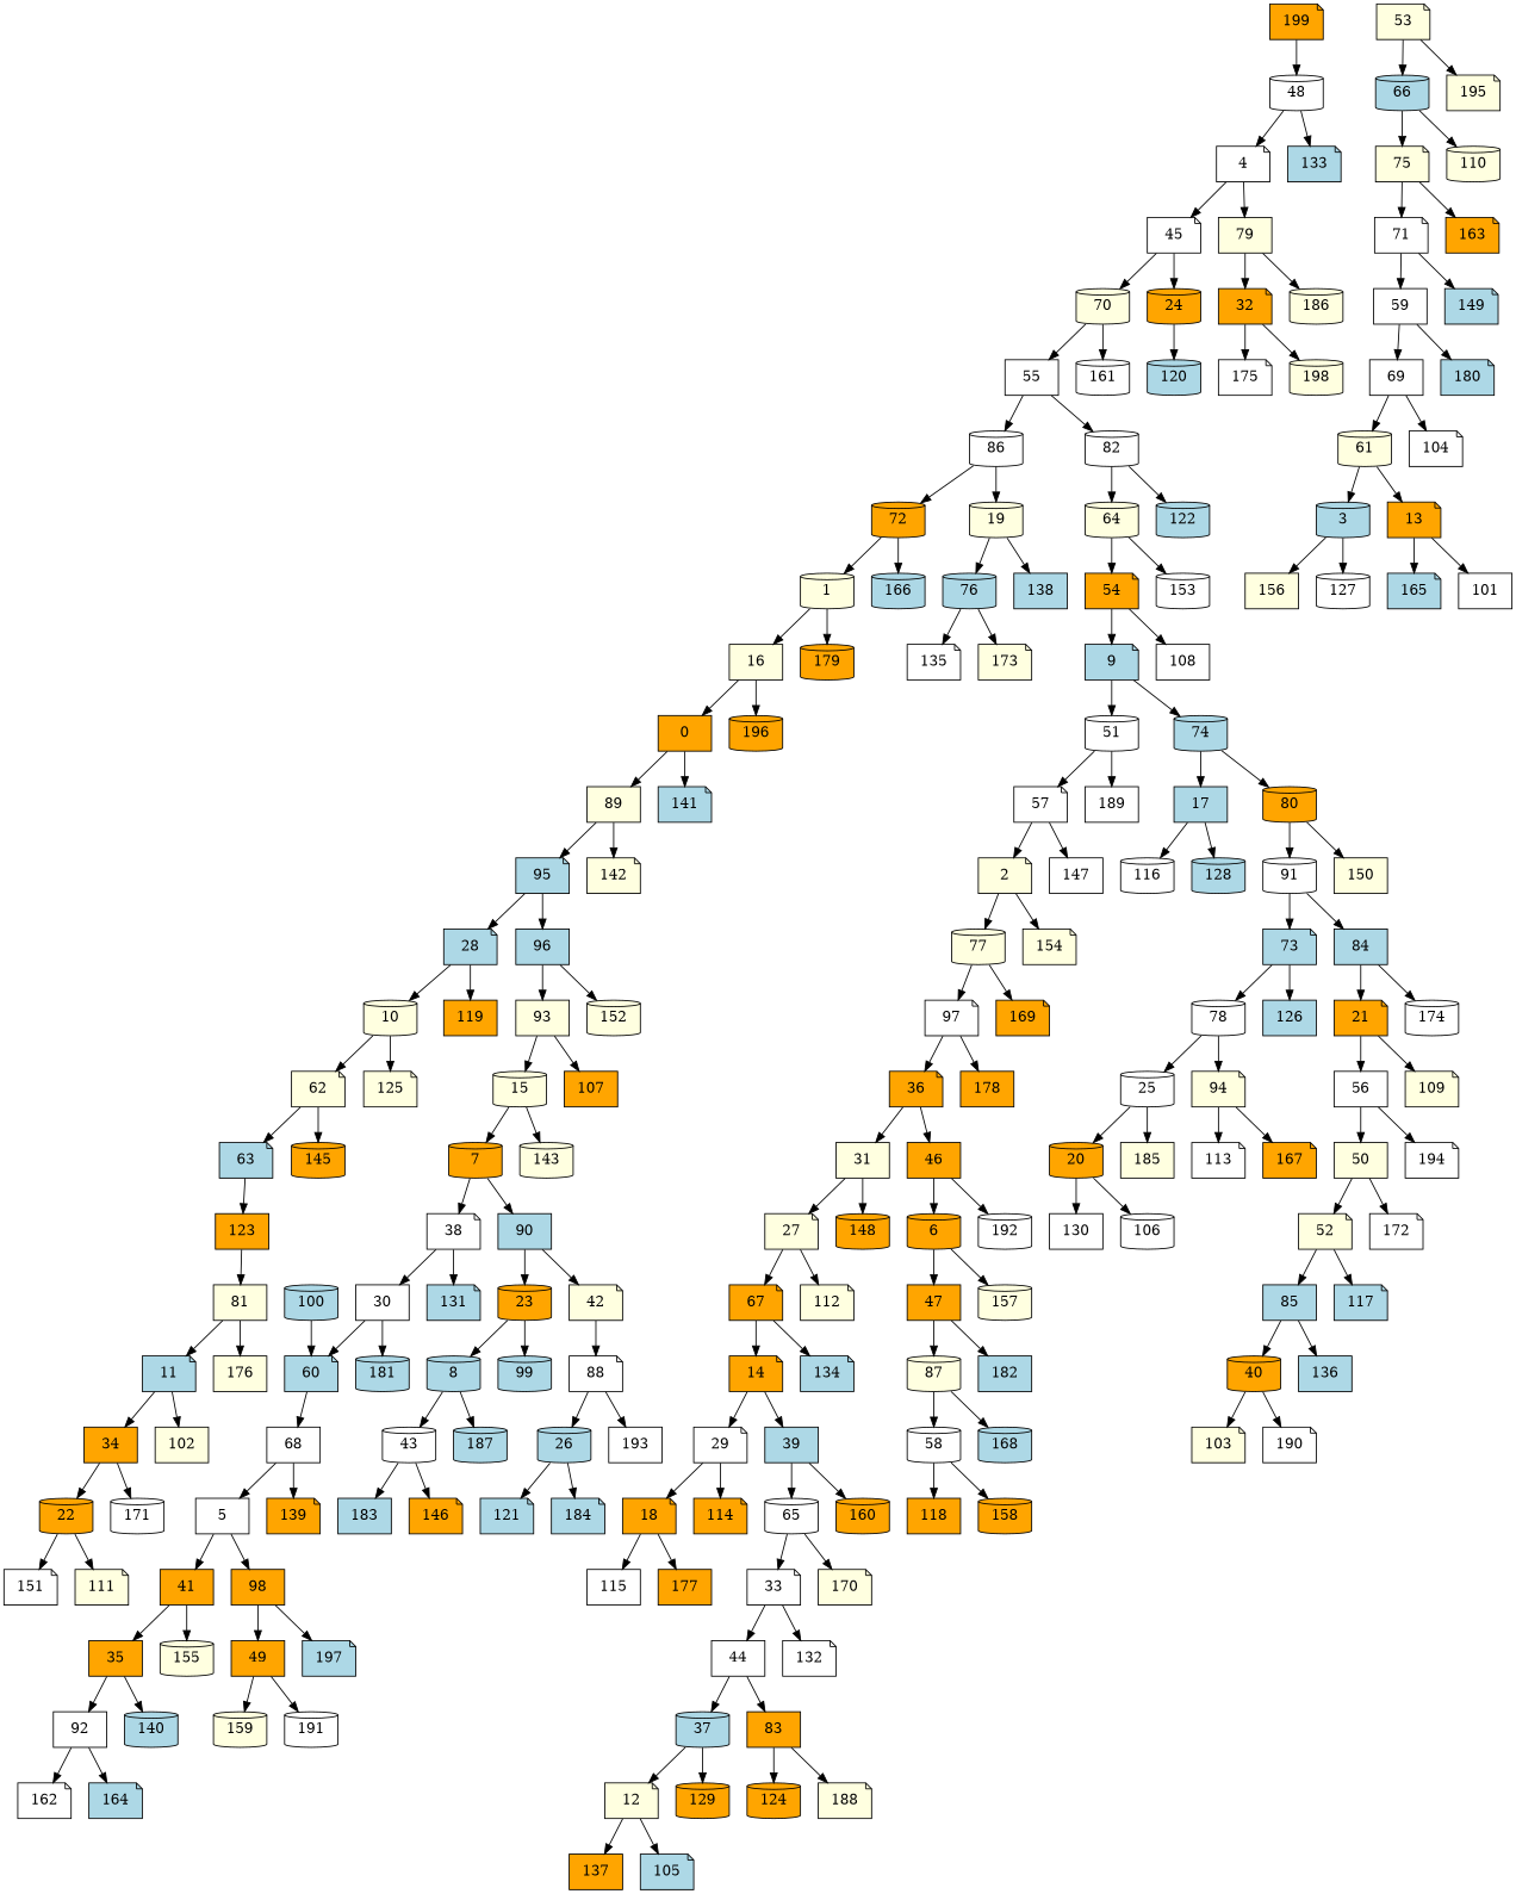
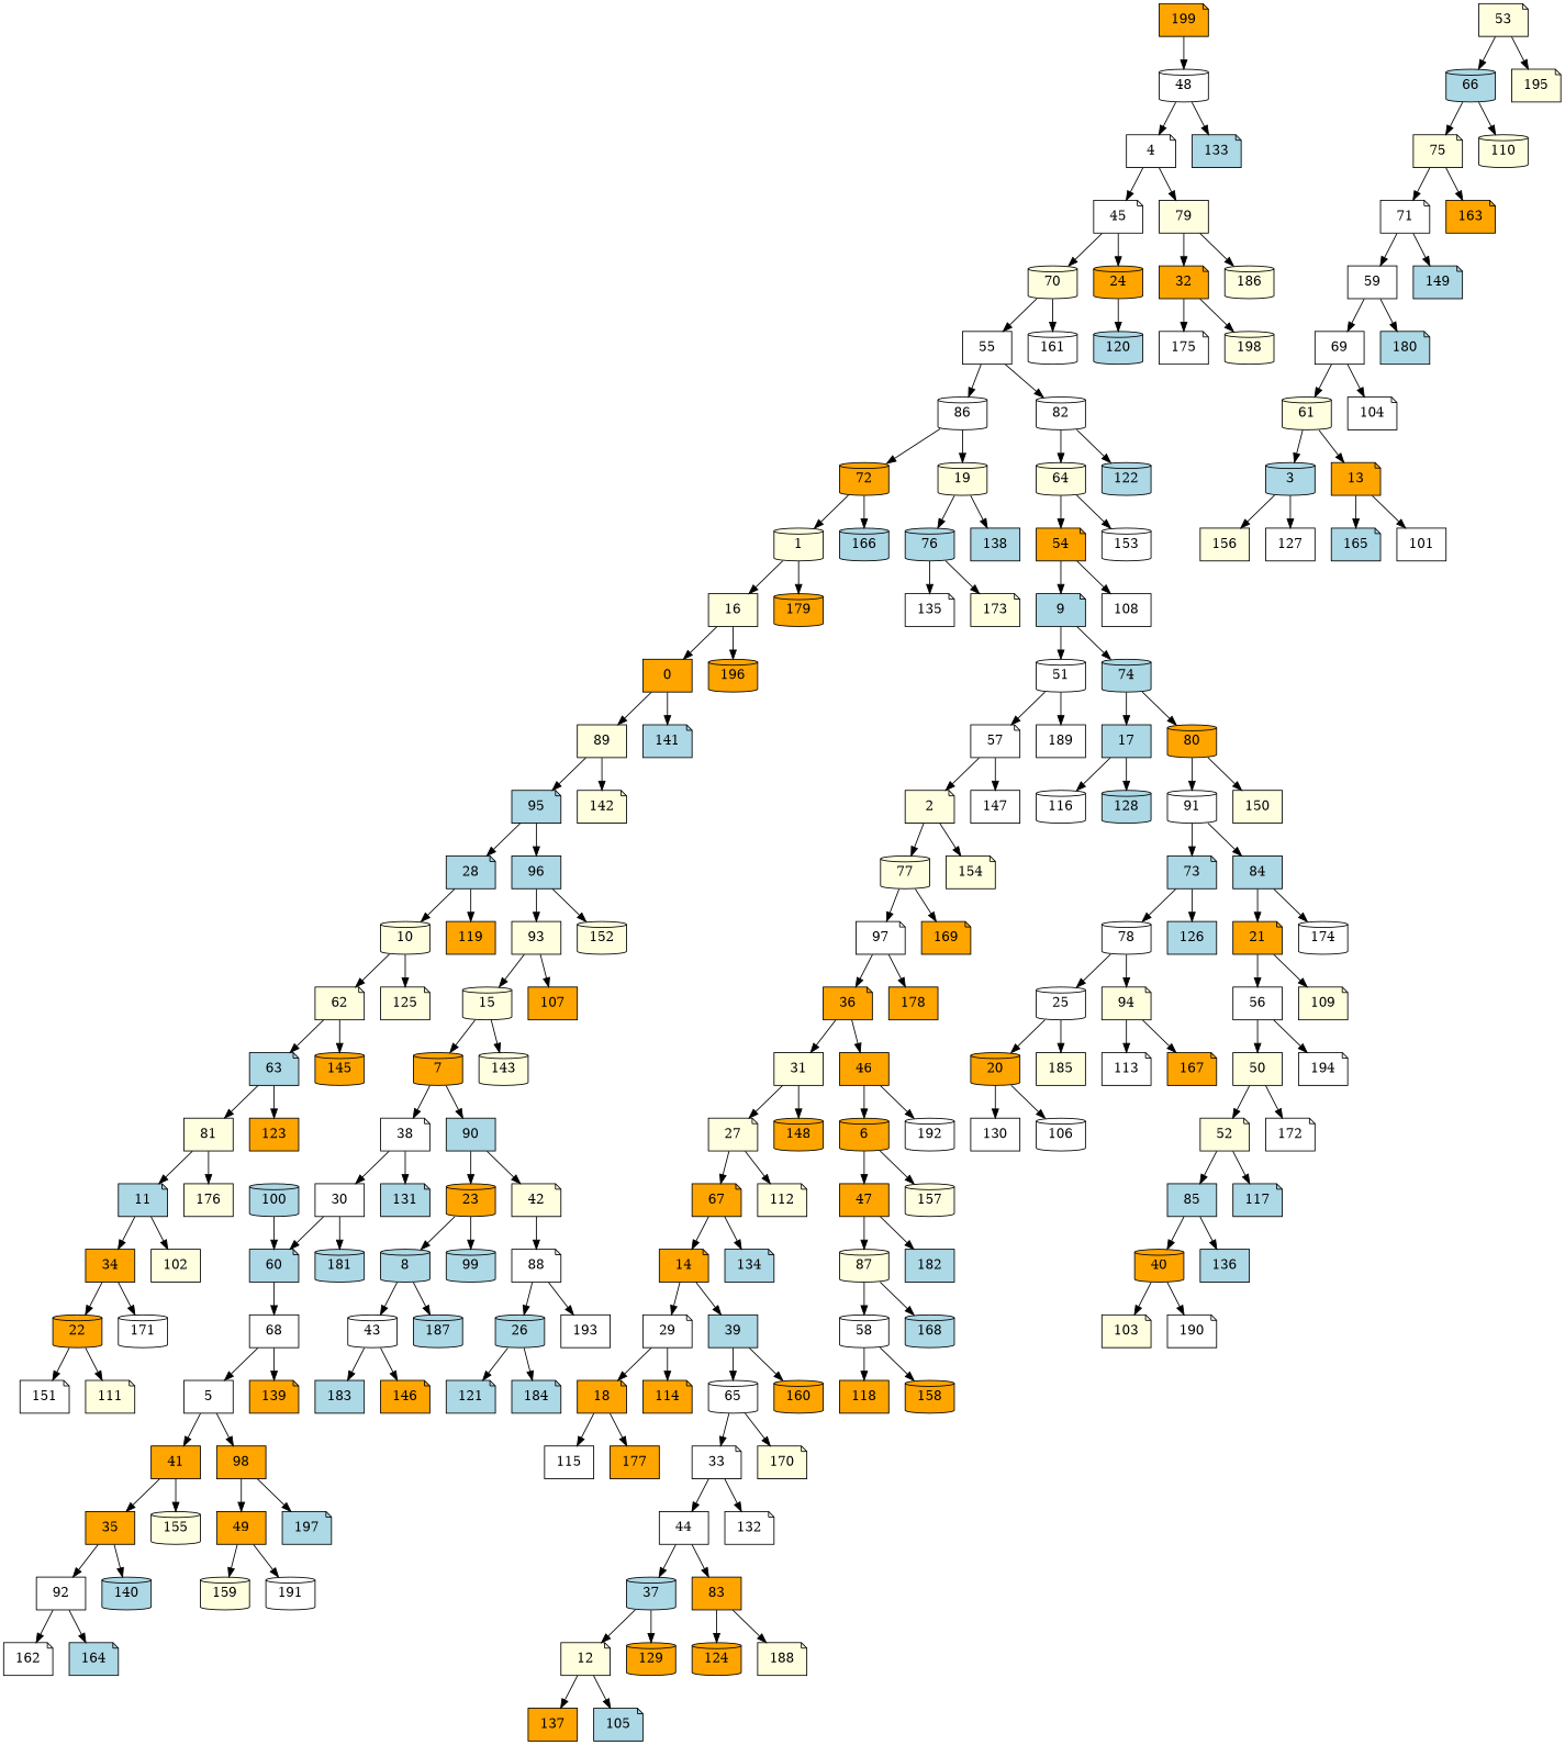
  digraph {
    node [fillcolor=white shape=note style=filled]
    n1 [fillcolor=orange label=0 shape=box]
    n2 [fillcolor=lightyellow label=89 shape=box]
    n3 [fillcolor=lightblue label=141]
    n4 [fillcolor=lightblue label=95]
    n5 [fillcolor=lightyellow label=142]
    n6 [fillcolor=lightyellow label=1 shape=cylinder]
    n7 [fillcolor=lightyellow label=16 shape=box]
    n8 [fillcolor=orange label=179 shape=cylinder]
    n9 [fillcolor=orange label=196 shape=cylinder]
    n10 [fillcolor=lightyellow label=2]
    n11 [fillcolor=lightyellow label=77 shape=cylinder]
    n12 [fillcolor=lightyellow label=154]
    n13 [label=97]
    n14 [fillcolor=orange label=169]
    n15 [fillcolor=lightblue label=3 shape=cylinder]
    n16 [fillcolor=lightyellow label=156 shape=box]
-   n17 [label=127 shape=cylinder]
+   n17 [label=127 shape=box]
    n18 [label=4]
    n19 [label=45]
    n20 [fillcolor=lightyellow label=79 shape=box]
    n21 [fillcolor=orange label=24 shape=cylinder]
    n22 [fillcolor=lightyellow label=70 shape=cylinder]
    n23 [fillcolor=orange label=32]
    n24 [fillcolor=lightyellow label=186 shape=cylinder]
    n25 [label=5 shape=box]
    n26 [fillcolor=orange label=41 shape=box]
    n27 [fillcolor=orange label=98 shape=box]
    n28 [fillcolor=orange label=35 shape=box]
    n29 [fillcolor=lightyellow label=155 shape=cylinder]
    n30 [fillcolor=orange label=49 shape=box]
    n31 [fillcolor=lightblue label=197]
    n32 [fillcolor=orange label=6 shape=cylinder]
    n33 [fillcolor=orange label=47 shape=box]
    n34 [fillcolor=lightyellow label=157 shape=cylinder]
    n35 [fillcolor=lightyellow label=87 shape=cylinder]
    n36 [fillcolor=lightblue label=182 shape=box]
    n37 [fillcolor=orange label=7 shape=cylinder]
    n38 [label=38]
    n39 [fillcolor=lightblue label=90 shape=box]
    n40 [label=30 shape=box]
    n41 [fillcolor=lightblue label=131]
    n42 [fillcolor=orange label=23 shape=cylinder]
    n43 [fillcolor=lightyellow label=42]
    n44 [fillcolor=lightblue label=8 shape=cylinder]
    n45 [label=43 shape=cylinder]
    n46 [fillcolor=lightblue label=187 shape=cylinder]
    n47 [fillcolor=lightblue label=183 shape=box]
    n48 [fillcolor=orange label=146]
    n49 [fillcolor=lightblue label=9]
    n50 [label=51 shape=cylinder]
    n51 [fillcolor=lightblue label=74 shape=cylinder]
    n52 [label=57]
    n53 [label=189 shape=box]
    n54 [fillcolor=lightblue label=17 shape=box]
    n55 [fillcolor=orange label=80 shape=cylinder]
    n56 [fillcolor=lightyellow label=10 shape=cylinder]
    n57 [fillcolor=lightyellow label=62]
    n58 [fillcolor=lightyellow label=125]
    n59 [fillcolor=lightblue label=63]
    n60 [fillcolor=orange label=145 shape=cylinder]
    n61 [fillcolor=lightblue label=11]
    n62 [fillcolor=orange label=34 shape=box]
    n63 [fillcolor=lightyellow label=102 shape=box]
    n64 [fillcolor=orange label=22 shape=cylinder]
    n65 [label=171 shape=cylinder]
    n66 [fillcolor=lightyellow label=12]
    n67 [fillcolor=orange label=137 shape=box]
    n68 [fillcolor=lightblue label=105]
    n69 [fillcolor=orange label=13]
    n70 [fillcolor=lightblue label=165]
    n71 [label=101 shape=box]
    n72 [fillcolor=orange label=14]
    n73 [label=29]
    n74 [fillcolor=lightblue label=39 shape=box]
    n75 [fillcolor=orange label=18]
    n76 [fillcolor=orange label=114]
    n77 [label=65 shape=cylinder]
    n78 [fillcolor=orange label=160 shape=cylinder]
    n79 [fillcolor=lightyellow label=15 shape=cylinder]
    n80 [fillcolor=lightyellow label=143 shape=cylinder]
    n81 [label=116 shape=cylinder]
    n82 [fillcolor=lightblue label=128 shape=cylinder]
    n83 [label=115 shape=box]
    n84 [fillcolor=orange label=177 shape=box]
    n85 [fillcolor=lightyellow label=19 shape=cylinder]
    n86 [fillcolor=lightblue label=76 shape=cylinder]
    n87 [fillcolor=lightblue label=138 shape=box]
    n88 [label=135]
    n89 [fillcolor=lightyellow label=173]
    n90 [fillcolor=orange label=20 shape=cylinder]
    n91 [label=130 shape=box]
    n92 [label=106 shape=cylinder]
    n93 [fillcolor=orange label=21]
    n94 [label=56 shape=box]
    n95 [fillcolor=lightyellow label=109]
    n96 [fillcolor=lightyellow label=50 shape=box]
    n97 [label=194]
    n98 [label=151]
    n99 [fillcolor=lightyellow label=111]
    n100 [fillcolor=lightblue label=99 shape=cylinder]
    n101 [fillcolor=lightblue label=120 shape=cylinder]
    n102 [fillcolor=lightyellow label=53]
    n103 [fillcolor=lightblue label=66 shape=cylinder]
    n104 [fillcolor=lightyellow label=195]
    n105 [label=25 shape=cylinder]
    n106 [fillcolor=lightyellow label=185 shape=box]
    n107 [fillcolor=lightblue label=26 shape=cylinder]
    n108 [fillcolor=lightblue label=121]
    n109 [fillcolor=lightblue label=184]
    n110 [fillcolor=lightyellow label=27]
    n111 [fillcolor=orange label=67]
    n112 [fillcolor=lightyellow label=112]
    n113 [fillcolor=lightblue label=134]
    n114 [fillcolor=lightblue label=28]
    n115 [fillcolor=orange label=119 shape=box]
    n116 [fillcolor=lightblue label=60]
    n117 [fillcolor=lightblue label=181 shape=cylinder]
    n118 [label=68 shape=box]
    n119 [fillcolor=lightyellow label=31 shape=box]
    n120 [fillcolor=orange label=148 shape=cylinder]
    n121 [label=175]
    n122 [fillcolor=lightyellow label=198 shape=cylinder]
    n123 [label=33]
    n124 [label=44 shape=box]
    n125 [label=132]
    n126 [fillcolor=lightblue label=37 shape=cylinder]
    n127 [fillcolor=orange label=83 shape=box]
    n128 [label=92 shape=box]
    n129 [fillcolor=lightblue label=140 shape=cylinder]
    n130 [label=162]
    n131 [fillcolor=lightblue label=164]
    n132 [fillcolor=orange label=36]
    n133 [fillcolor=orange label=46 shape=box]
    n134 [label=192 shape=cylinder]
    n135 [fillcolor=orange label=129 shape=cylinder]
    n136 [fillcolor=lightyellow label=170]
    n137 [fillcolor=orange label=40 shape=cylinder]
    n138 [fillcolor=lightyellow label=103]
    n139 [label=190]
    n140 [label=88]
    n141 [label=193 shape=box]
    n142 [fillcolor=orange label=124 shape=cylinder]
    n143 [fillcolor=lightyellow label=188]
    n144 [label=55 shape=box]
    n145 [label=161 shape=cylinder]
    n146 [label=58 shape=cylinder]
    n147 [fillcolor=lightblue label=168 shape=cylinder]
    n148 [label=48 shape=cylinder]
    n149 [fillcolor=lightblue label=133]
    n150 [fillcolor=lightyellow label=159 shape=cylinder]
    n151 [label=191 shape=cylinder]
    n152 [fillcolor=lightyellow label=52]
    n153 [label=172]
    n154 [fillcolor=lightblue label=85 shape=box]
    n155 [fillcolor=lightblue label=117]
    n156 [label=147 shape=box]
    n157 [fillcolor=lightblue label=136 shape=box]
    n158 [fillcolor=lightyellow label=75]
    n159 [fillcolor=lightyellow label=110 shape=cylinder]
    n160 [fillcolor=orange label=54]
    n161 [label=108 shape=box]
    n162 [label=82 shape=cylinder]
    n163 [label=86 shape=cylinder]
    n164 [fillcolor=lightyellow label=64 shape=cylinder]
    n165 [fillcolor=lightblue label=122 shape=cylinder]
    n166 [fillcolor=orange label=72 shape=cylinder]
    n167 [fillcolor=orange label=118 shape=box]
    n168 [fillcolor=orange label=158 shape=cylinder]
    n169 [label=59 shape=box]
    n170 [label=69 shape=box]
    n171 [fillcolor=lightblue label=180]
    n172 [fillcolor=lightyellow label=61 shape=cylinder]
    n173 [label=104]
    n174 [fillcolor=orange label=139]
    n175 [fillcolor=lightblue label=100 shape=cylinder]
    n176 [fillcolor=lightyellow label=81 shape=box]
    n177 [fillcolor=orange label=123 shape=box]
    n178 [fillcolor=lightyellow label=176 shape=box]
    n179 [label=153 shape=cylinder]
    n180 [label=71]
    n181 [fillcolor=orange label=163]
    n182 [fillcolor=lightblue label=149]
    n183 [fillcolor=lightblue label=166 shape=cylinder]
    n184 [fillcolor=lightblue label=73]
    n185 [label=78 shape=cylinder]
    n186 [fillcolor=lightblue label=126 shape=box]
    n187 [fillcolor=lightyellow label=94]
    n188 [label=91 shape=cylinder]
    n189 [fillcolor=lightyellow label=150 shape=box]
    n190 [fillcolor=orange label=178 shape=box]
    n191 [label=113]
    n192 [fillcolor=orange label=167]
    n193 [fillcolor=lightblue label=84 shape=box]
    n194 [label=174 shape=cylinder]
    n195 [fillcolor=lightblue label=96 shape=box]
    n196 [fillcolor=lightyellow label=93 shape=box]
    n197 [fillcolor=orange label=107 shape=box]
    n198 [fillcolor=lightyellow label=152 shape=cylinder]
    n199 [fillcolor=orange label=199]
    n1 -> n2
    n1 -> n3
    n2 -> n4
    n2 -> n5
    n4 -> n114
    n4 -> n195
    n6 -> n7
    n6 -> n8
    n7 -> n1
    n7 -> n9
    n10 -> n11
    n10 -> n12
    n11 -> n13
    n11 -> n14
    n13 -> n132
    n13 -> n190
    n15 -> n16
    n15 -> n17
    n18 -> n19
    n18 -> n20
    n19 -> n21
    n19 -> n22
    n20 -> n23
    n20 -> n24
    n21 -> n101
    n22 -> n144
    n22 -> n145
    n23 -> n121
    n23 -> n122
    n25 -> n26
    n25 -> n27
    n26 -> n28
    n26 -> n29
    n27 -> n30
    n27 -> n31
    n28 -> n128
    n28 -> n129
    n30 -> n150
    n30 -> n151
    n32 -> n33
    n32 -> n34
    n33 -> n35
    n33 -> n36
    n35 -> n146
    n35 -> n147
    n37 -> n38
    n37 -> n39
    n38 -> n40
    n38 -> n41
    n39 -> n42
    n39 -> n43
    n40 -> n116
    n40 -> n117
    n42 -> n44
    n42 -> n100
    n43 -> n140
    n44 -> n45
    n44 -> n46
    n45 -> n47
    n45 -> n48
    n49 -> n50
    n49 -> n51
    n50 -> n52
    n50 -> n53
    n51 -> n54
    n51 -> n55
    n52 -> n10
    n52 -> n156
    n54 -> n81
    n54 -> n82
    n55 -> n188
    n55 -> n189
    n56 -> n57
    n56 -> n58
    n57 -> n59
    n57 -> n60
-   n177 -> n176
+   n59 -> n176
    n59 -> n177
    n61 -> n62
    n61 -> n63
    n62 -> n64
    n62 -> n65
    n64 -> n98
    n64 -> n99
    n66 -> n67
    n66 -> n68
    n69 -> n70
    n69 -> n71
    n72 -> n73
    n72 -> n74
    n73 -> n75
    n73 -> n76
    n74 -> n77
    n74 -> n78
    n75 -> n83
    n75 -> n84
    n77 -> n123
    n77 -> n136
    n79 -> n37
    n79 -> n80
    n85 -> n86
    n85 -> n87
    n86 -> n88
    n86 -> n89
    n90 -> n91
    n90 -> n92
    n93 -> n94
    n93 -> n95
    n94 -> n96
    n94 -> n97
    n96 -> n152
    n96 -> n153
    n102 -> n103
    n102 -> n104
    n103 -> n158
    n103 -> n159
    n105 -> n90
    n105 -> n106
    n107 -> n108
    n107 -> n109
    n110 -> n111
    n110 -> n112
    n111 -> n72
    n111 -> n113
    n114 -> n56
    n114 -> n115
    n116 -> n118
    n118 -> n25
    n118 -> n174
    n119 -> n110
    n119 -> n120
    n123 -> n124
    n123 -> n125
    n124 -> n126
    n124 -> n127
    n126 -> n66
    n126 -> n135
    n127 -> n142
    n127 -> n143
    n128 -> n130
    n128 -> n131
    n132 -> n119
    n132 -> n133
    n133 -> n32
    n133 -> n134
    n137 -> n138
    n137 -> n139
    n140 -> n107
    n140 -> n141
    n144 -> n162
    n144 -> n163
    n146 -> n167
    n146 -> n168
    n148 -> n18
    n148 -> n149
    n152 -> n154
    n152 -> n155
    n154 -> n137
    n154 -> n157
    n158 -> n180
    n158 -> n181
    n160 -> n49
    n160 -> n161
    n162 -> n164
    n162 -> n165
    n163 -> n85
    n163 -> n166
    n164 -> n160
    n164 -> n179
    n166 -> n6
    n166 -> n183
    n169 -> n170
    n169 -> n171
    n170 -> n172
    n170 -> n173
    n172 -> n15
    n172 -> n69
    n175 -> n116
    n176 -> n61
    n176 -> n178
    n180 -> n169
    n180 -> n182
    n184 -> n185
    n184 -> n186
    n185 -> n105
    n185 -> n187
    n187 -> n191
    n187 -> n192
    n188 -> n184
    n188 -> n193
    n193 -> n93
    n193 -> n194
    n195 -> n196
    n195 -> n198
    n196 -> n79
    n196 -> n197
    n199 -> n148
  }
